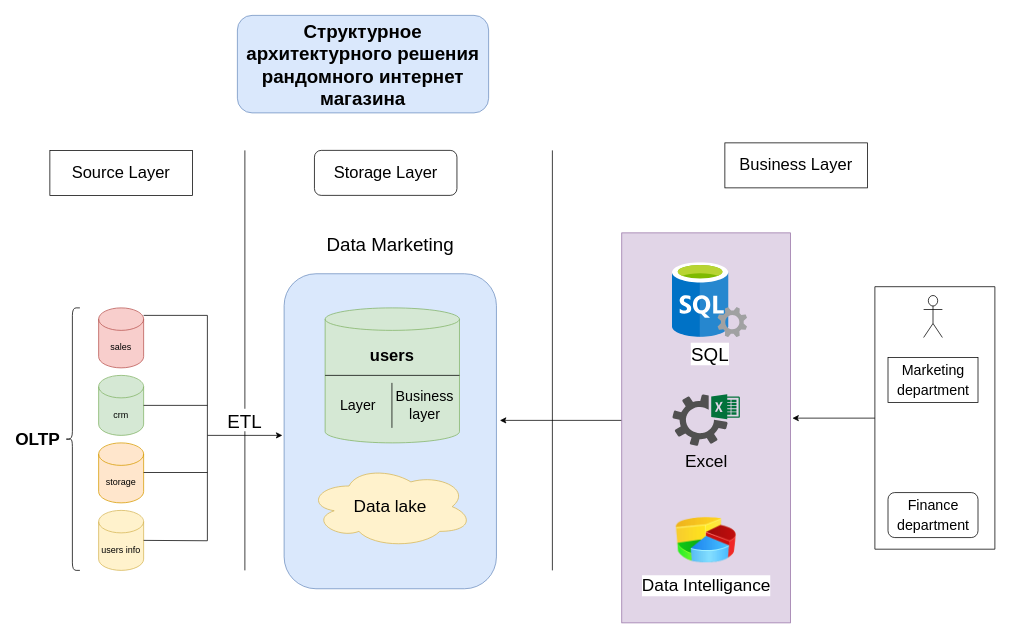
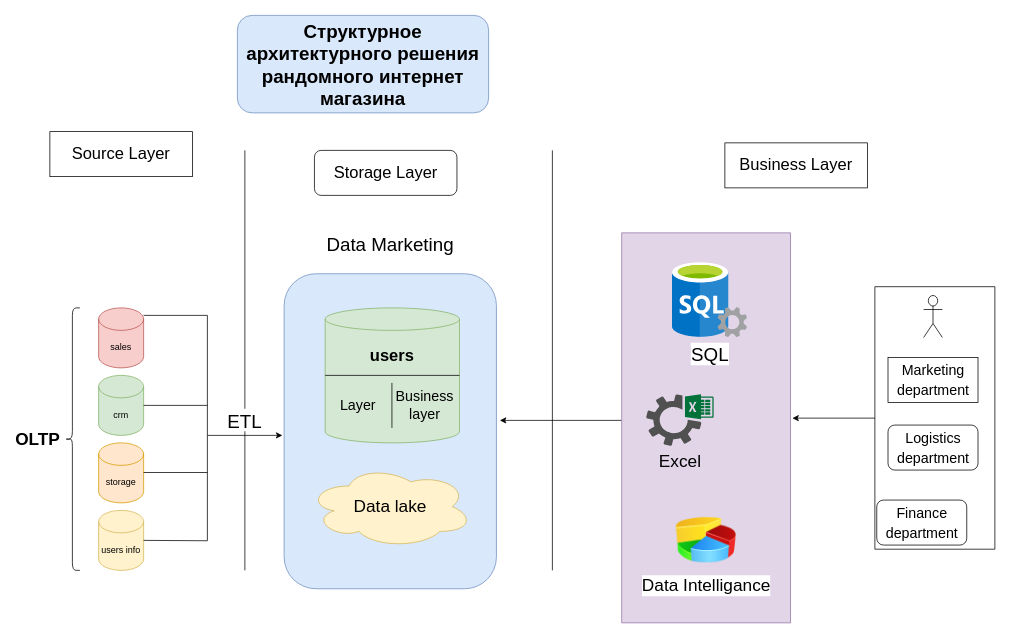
  <mxCell id="0" />
  <mxCell id="1" parent="0" />
  <mxCell id="2" style="edgeStyle=orthogonalEdgeStyle;rounded=0;orthogonalLoop=1;jettySize=auto;html=1;fontSize=25;" edge="1" parent="1" source="3"><mxGeometry relative="1" as="geometry"><mxPoint x="666" y="560" as="targetPoint" /><Array as="points"><mxPoint x="666" y="560" /></Array></mxGeometry></mxCell>
  <mxCell id="3" value="" style="rounded=0;whiteSpace=wrap;html=1;shadow=0;glass=0;labelBackgroundColor=#00FF80;sketch=0;strokeColor=#9673a6;fontSize=25;fillColor=#e1d5e7;" vertex="1" parent="1"><mxGeometry x="828.5" y="310" width="225" height="520" as="geometry" /></mxCell>
- <mxCell id="4" value="&lt;font style=&quot;font-size: 22px;&quot;&gt;Source Layer&lt;/font&gt;" style="rounded=0;whiteSpace=wrap;html=1;" parent="1" vertex="1"><mxGeometry x="66" y="200" width="190" height="60" as="geometry" /></mxCell>
+ <mxCell id="4" value="&lt;font style=&quot;font-size: 22px;&quot;&gt;Source Layer&lt;/font&gt;" style="rounded=0;whiteSpace=wrap;html=1;" parent="1" vertex="1"><mxGeometry x="66" y="175" width="190" height="60" as="geometry" /></mxCell>
  <mxCell id="5" style="edgeStyle=orthogonalEdgeStyle;rounded=0;orthogonalLoop=1;jettySize=auto;html=1;fontSize=25;" edge="1" parent="1" source="6"><mxGeometry relative="1" as="geometry"><mxPoint x="376" y="580" as="targetPoint" /><Array as="points"><mxPoint x="276" y="420" /><mxPoint x="276" y="580" /></Array></mxGeometry></mxCell>
  <mxCell id="6" value="sales" style="shape=cylinder3;whiteSpace=wrap;html=1;boundedLbl=1;backgroundOutline=1;size=15;fillColor=#f8cecc;strokeColor=#b85450;" vertex="1" parent="1"><mxGeometry x="131" y="410" width="60" height="80" as="geometry" /></mxCell>
  <mxCell id="7" value="crm" style="shape=cylinder3;whiteSpace=wrap;html=1;boundedLbl=1;backgroundOutline=1;size=15;fillColor=#d5e8d4;strokeColor=#82b366;" vertex="1" parent="1"><mxGeometry x="131" y="500" width="60" height="80" as="geometry" /></mxCell>
  <mxCell id="8" value="storage" style="shape=cylinder3;whiteSpace=wrap;html=1;boundedLbl=1;backgroundOutline=1;size=15;fillColor=#ffe6cc;strokeColor=#d79b00;" vertex="1" parent="1"><mxGeometry x="131" y="590" width="60" height="80" as="geometry" /></mxCell>
  <mxCell id="9" value="Storage Layer" style="whiteSpace=wrap;html=1;fontSize=22;rounded=1;" vertex="1" parent="1"><mxGeometry x="418.75" y="200" width="190" height="60" as="geometry" /></mxCell>
  <mxCell id="10" value="Business Layer" style="rounded=0;whiteSpace=wrap;html=1;fontSize=22;" vertex="1" parent="1"><mxGeometry x="966" y="190" width="190" height="60" as="geometry" /></mxCell>
  <mxCell id="11" value="" style="endArrow=none;html=1;rounded=0;fontSize=22;startArrow=none;" edge="1" parent="1" source="35"><mxGeometry width="50" height="50" relative="1" as="geometry"><mxPoint x="326" y="760" as="sourcePoint" /><mxPoint x="326" y="200" as="targetPoint" /></mxGeometry></mxCell>
  <mxCell id="12" value="" style="endArrow=none;html=1;rounded=0;fontSize=22;" edge="1" parent="1"><mxGeometry width="50" height="50" relative="1" as="geometry"><mxPoint x="736" y="760" as="sourcePoint" /><mxPoint x="736" y="200" as="targetPoint" /></mxGeometry></mxCell>
  <mxCell id="13" value="&lt;font style=&quot;font-size: 19px;&quot;&gt;Marketing department&lt;/font&gt;" style="whiteSpace=wrap;html=1;fontSize=22;rounded=0;" vertex="1" parent="1"><mxGeometry x="1183.5" y="476.25" width="120" height="60" as="geometry" /></mxCell>
- <mxCell id="15" value="&lt;font style=&quot;font-size: 19px;&quot;&gt;Finance department&lt;/font&gt;" style="rounded=1;whiteSpace=wrap;html=1;fontSize=22;" vertex="1" parent="1"><mxGeometry x="1183.5" y="656.25" width="120" height="60" as="geometry" /></mxCell>
+ <mxCell id="14" value="&lt;font style=&quot;font-size: 19px;&quot;&gt;Logistics department&lt;/font&gt;" style="rounded=1;whiteSpace=wrap;html=1;fontSize=22;" vertex="1" parent="1"><mxGeometry x="1183.5" y="566.25" width="120" height="60" as="geometry" /></mxCell>
+ <mxCell id="15" value="&lt;font style=&quot;font-size: 19px;&quot;&gt;Finance department&lt;/font&gt;" style="rounded=1;whiteSpace=wrap;html=1;fontSize=22;" vertex="1" parent="1"><mxGeometry x="1168.5" y="666.25" width="120" height="60" as="geometry" /></mxCell>
  <mxCell id="16" value="Структурное архитектурного решения рандомного интернет магазина" style="rounded=1;fontSize=25;fillColor=#dae8fc;strokeColor=#6c8ebf;labelBackgroundColor=none;labelBorderColor=none;whiteSpace=wrap;html=1;fontStyle=1" vertex="1" parent="1"><mxGeometry x="316" y="20" width="335" height="130" as="geometry" /></mxCell>
  <mxCell id="17" value="users info" style="shape=cylinder3;whiteSpace=wrap;html=1;boundedLbl=1;backgroundOutline=1;size=15;fillColor=#fff2cc;strokeColor=#d6b656;" vertex="1" parent="1"><mxGeometry x="131" y="680" width="60" height="80" as="geometry" /></mxCell>
  <mxCell id="18" value="" style="shape=curlyBracket;whiteSpace=wrap;html=1;rounded=1;labelPosition=left;verticalLabelPosition=middle;align=right;verticalAlign=middle;fontSize=19;" vertex="1" parent="1"><mxGeometry x="86" y="410" width="20" height="350" as="geometry" /></mxCell>
  <mxCell id="19" value="OLTP" style="text;html=1;strokeColor=none;fillColor=none;align=center;verticalAlign=middle;whiteSpace=wrap;rounded=0;fontSize=23;fontStyle=1" vertex="1" parent="1"><mxGeometry x="20" y="570" width="60" height="30" as="geometry" /></mxCell>
  <mxCell id="20" value="Data Intelligance" style="image;html=1;image=img/lib/clip_art/finance/Pie_Chart_128x128.png;strokeColor=default;fontSize=23;" vertex="1" parent="1"><mxGeometry x="901" y="679.5" width="80" height="80" as="geometry" /></mxCell>
- <mxCell id="21" value="Excel" style="sketch=0;pointerEvents=1;shadow=0;dashed=0;html=1;strokeColor=none;fillColor=#505050;labelPosition=center;verticalLabelPosition=bottom;verticalAlign=top;outlineConnect=0;align=center;shape=mxgraph.office.services.excel_services;fontSize=23;" vertex="1" parent="1"><mxGeometry x="896" y="525" width="90" height="69" as="geometry" /></mxCell>
+ <mxCell id="21" value="Excel" style="sketch=0;pointerEvents=1;shadow=0;dashed=0;html=1;strokeColor=none;fillColor=#505050;labelPosition=center;verticalLabelPosition=bottom;verticalAlign=top;outlineConnect=0;align=center;shape=mxgraph.office.services.excel_services;fontSize=23;" vertex="1" parent="1"><mxGeometry x="861" y="525" width="90" height="69" as="geometry" /></mxCell>
  <mxCell id="22" style="edgeStyle=orthogonalEdgeStyle;rounded=0;orthogonalLoop=1;jettySize=auto;html=1;exitX=0;exitY=0.5;exitDx=0;exitDy=0;fontSize=25;" edge="1" parent="1" source="23"><mxGeometry relative="1" as="geometry"><mxPoint x="1056" y="557" as="targetPoint" /><Array as="points"><mxPoint x="1056" y="557" /></Array></mxGeometry></mxCell>
  <mxCell id="23" value="" style="swimlane;startSize=0;strokeColor=default;fontSize=23;" vertex="1" parent="1"><mxGeometry x="1166" y="381.75" width="160" height="350" as="geometry" /></mxCell>
  <mxCell id="24" value="" style="shape=umlActor;verticalLabelPosition=bottom;verticalAlign=top;html=1;outlineConnect=0;fontSize=22;" vertex="1" parent="23"><mxGeometry x="65" y="11.75" width="25" height="56" as="geometry" /></mxCell>
  <mxCell id="25" style="edgeStyle=orthogonalEdgeStyle;rounded=0;orthogonalLoop=1;jettySize=auto;html=1;exitX=0.5;exitY=1;exitDx=0;exitDy=0;fontSize=23;" edge="1" parent="1"><mxGeometry relative="1" as="geometry"><mxPoint x="1243.5" y="736.25" as="sourcePoint" /><mxPoint x="1243.5" y="736.25" as="targetPoint" /></mxGeometry></mxCell>
  <mxCell id="26" value="SQL" style="sketch=0;aspect=fixed;html=1;points=[];align=center;image;fontSize=25;image=img/lib/mscae/SQL_Servers.svg;strokeColor=default;" vertex="1" parent="1"><mxGeometry x="896" y="349.5" width="100" height="100" as="geometry" /></mxCell>
  <mxCell id="27" value="Data Marketing" style="text;html=1;strokeColor=none;fillColor=none;align=center;verticalAlign=middle;whiteSpace=wrap;rounded=0;fontSize=25;" vertex="1" parent="1"><mxGeometry x="399.87" y="310" width="240" height="30" as="geometry" /></mxCell>
  <mxCell id="28" value="" style="rounded=1;whiteSpace=wrap;html=1;labelBackgroundColor=#00FF80;strokeColor=#6c8ebf;fontSize=25;fillColor=#dae8fc;perimeter=none;shadow=0;glass=0;" vertex="1" parent="1"><mxGeometry x="378.33" y="364.5" width="283.07" height="420" as="geometry" /></mxCell>
  <mxCell id="29" value="&lt;b&gt;users&lt;br&gt;&lt;br&gt;&lt;br&gt;&lt;/b&gt;&lt;br&gt;" style="shape=cylinder3;whiteSpace=wrap;html=1;boundedLbl=1;backgroundOutline=1;size=15;fontSize=22;fillColor=#d5e8d4;strokeColor=#82b366;" vertex="1" parent="1"><mxGeometry x="433" y="410" width="179.13" height="180" as="geometry" /></mxCell>
  <mxCell id="30" value="Data lake" style="ellipse;shape=cloud;whiteSpace=wrap;html=1;fontSize=23;fillColor=#fff2cc;strokeColor=#d6b656;" vertex="1" parent="1"><mxGeometry x="409.87" y="620" width="220" height="110" as="geometry" /></mxCell>
  <mxCell id="31" value="" style="endArrow=none;html=1;rounded=0;fontSize=25;exitX=1;exitY=0.5;exitDx=0;exitDy=0;exitPerimeter=0;" edge="1" parent="1" source="17"><mxGeometry width="50" height="50" relative="1" as="geometry"><mxPoint x="236" y="720" as="sourcePoint" /><mxPoint x="276" y="580" as="targetPoint" /><Array as="points"><mxPoint x="276" y="720.5" /></Array></mxGeometry></mxCell>
  <mxCell id="32" value="" style="endArrow=none;html=1;rounded=0;fontSize=25;" edge="1" parent="1"><mxGeometry width="50" height="50" relative="1" as="geometry"><mxPoint x="191" y="540" as="sourcePoint" /><mxPoint x="276" y="540" as="targetPoint" /></mxGeometry></mxCell>
  <mxCell id="33" value="" style="endArrow=none;html=1;rounded=0;fontSize=25;" edge="1" parent="1"><mxGeometry width="50" height="50" relative="1" as="geometry"><mxPoint x="191" y="629.5" as="sourcePoint" /><mxPoint x="276" y="629.5" as="targetPoint" /></mxGeometry></mxCell>
  <mxCell id="34" value="" style="endArrow=none;html=1;rounded=0;fontSize=22;" edge="1" parent="1" target="35"><mxGeometry width="50" height="50" relative="1" as="geometry"><mxPoint x="326" y="760" as="sourcePoint" /><mxPoint x="326" y="200" as="targetPoint" /></mxGeometry></mxCell>
  <mxCell id="35" value="ETL" style="text;html=1;strokeColor=none;fillColor=none;align=center;verticalAlign=middle;whiteSpace=wrap;rounded=0;fontSize=25;" vertex="1" parent="1"><mxGeometry x="296" y="544.5" width="60" height="30" as="geometry" /></mxCell>
  <mxCell id="36" value="" style="endArrow=none;html=1;rounded=0;fontSize=25;entryX=1;entryY=0.5;entryDx=0;entryDy=0;entryPerimeter=0;exitX=0;exitY=0.5;exitDx=0;exitDy=0;exitPerimeter=0;" edge="1" parent="1" source="29" target="29"><mxGeometry width="50" height="50" relative="1" as="geometry"><mxPoint x="456" y="499.5" as="sourcePoint" /><mxPoint x="576" y="500" as="targetPoint" /></mxGeometry></mxCell>
  <mxCell id="37" value="Layer" style="text;html=1;strokeColor=none;fillColor=none;align=center;verticalAlign=middle;whiteSpace=wrap;rounded=0;fontSize=19;" vertex="1" parent="1"><mxGeometry x="446.87" y="525" width="60" height="30" as="geometry" /></mxCell>
  <mxCell id="38" value="Business layer" style="text;html=1;strokeColor=none;fillColor=none;align=center;verticalAlign=middle;whiteSpace=wrap;rounded=0;fontSize=19;" vertex="1" parent="1"><mxGeometry x="536" y="525" width="60" height="30" as="geometry" /></mxCell>
  <mxCell id="39" value="" style="endArrow=none;html=1;rounded=0;fontSize=19;" edge="1" parent="1"><mxGeometry width="50" height="50" relative="1" as="geometry"><mxPoint x="522.07" y="570" as="sourcePoint" /><mxPoint x="522.07" y="510" as="targetPoint" /></mxGeometry></mxCell>
